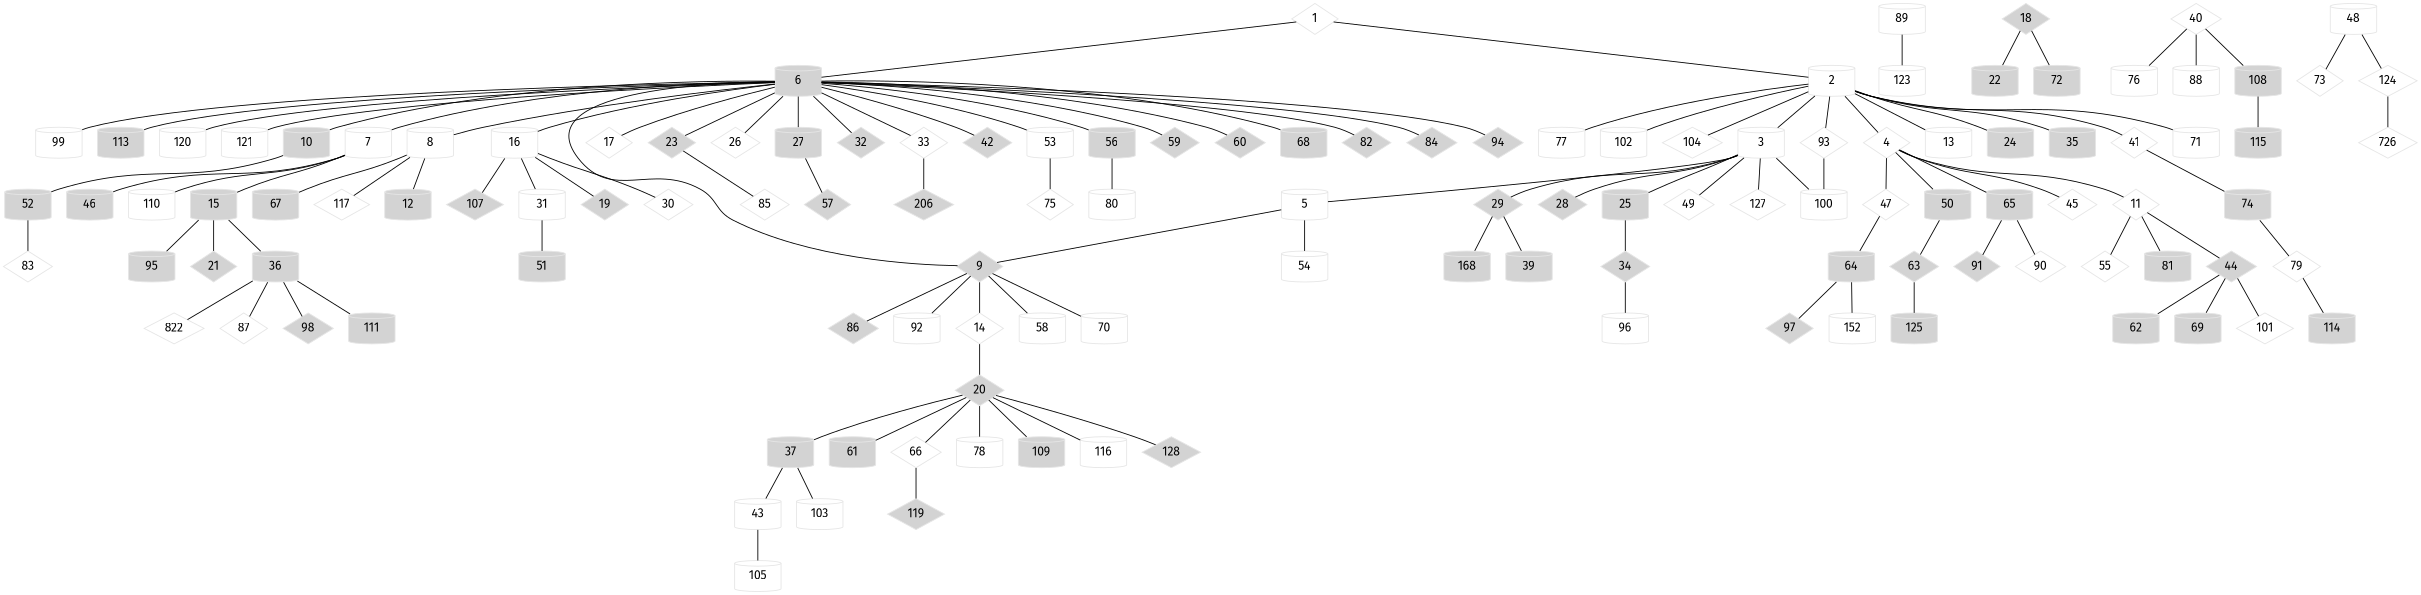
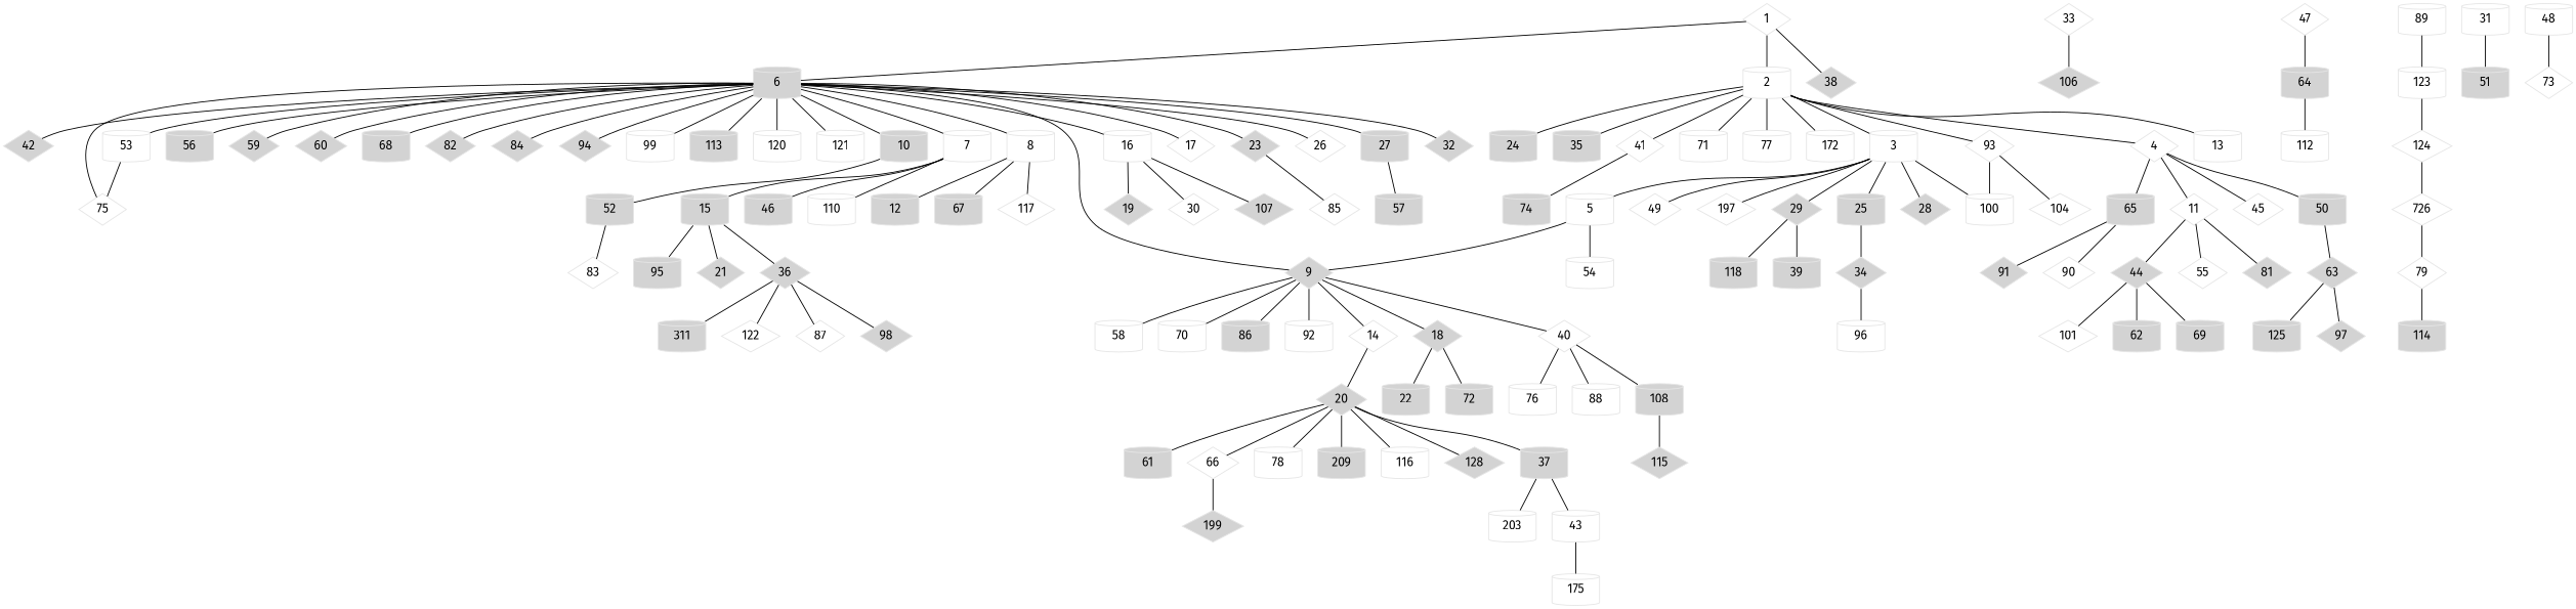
  graph {
    fontname="Fira Sans"
    node [color=gray90 fillcolor=white fontname="Fira Sans" shape=cylinder style=filled]
    edge [fontname="Fira Sans"]
    1 [shape=diamond]
    2
    6 [fillcolor=lightgrey]
+   38 [fillcolor=lightgrey shape=diamond]
    3
    4 [shape=diamond]
    13
    24 [fillcolor=lightgrey]
    35 [fillcolor=lightgrey]
    41 [shape=diamond]
    71
    77
    93 [shape=diamond]
-   102
+   102 [label=172]
    104 [shape=diamond]
    9 [fillcolor=lightgrey shape=diamond]
    7
    8
    10 [fillcolor=lightgrey]
    16
    17 [shape=diamond]
    23 [fillcolor=lightgrey shape=diamond]
    26 [shape=diamond]
    27 [fillcolor=lightgrey]
    32 [fillcolor=lightgrey shape=diamond]
    33 [shape=diamond]
    42 [fillcolor=lightgrey shape=diamond]
    53
    56 [fillcolor=lightgrey]
    59 [fillcolor=lightgrey shape=diamond]
    60 [fillcolor=lightgrey shape=diamond]
    68 [fillcolor=lightgrey]
    82 [fillcolor=lightgrey shape=diamond]
    84 [fillcolor=lightgrey shape=diamond]
    94 [fillcolor=lightgrey shape=diamond]
    99
    113 [fillcolor=lightgrey]
    120
    121
    5
    25 [fillcolor=lightgrey]
    28 [fillcolor=lightgrey shape=diamond]
    29 [fillcolor=lightgrey shape=diamond]
    49 [shape=diamond]
-   127 [shape=diamond]
+   127 [shape=diamond label=197]
    100
    11 [shape=diamond]
    45 [shape=diamond]
    47 [shape=diamond]
    50 [fillcolor=lightgrey]
    65 [fillcolor=lightgrey]
    74 [fillcolor=lightgrey]
    54
    34 [fillcolor=lightgrey shape=diamond]
    39 [fillcolor=lightgrey]
-   118 [fillcolor=lightgrey label=168]
+   118 [fillcolor=lightgrey]
    89
    123
    44 [fillcolor=lightgrey shape=diamond]
    55 [shape=diamond]
-   81 [fillcolor=lightgrey]
+   81 [fillcolor=lightgrey shape=diamond]
    64 [fillcolor=lightgrey]
    63 [fillcolor=lightgrey shape=diamond]
    90 [shape=diamond]
    91 [fillcolor=lightgrey shape=diamond]
    14 [shape=diamond]
    18 [fillcolor=lightgrey shape=diamond]
    40 [shape=diamond]
    58
    70
-   86 [fillcolor=lightgrey shape=diamond]
+   86 [fillcolor=lightgrey]
    92
    15 [fillcolor=lightgrey]
    46 [fillcolor=lightgrey]
    110
    12 [fillcolor=lightgrey]
    67 [fillcolor=lightgrey]
    117 [shape=diamond]
    52 [fillcolor=lightgrey]
    19 [fillcolor=lightgrey shape=diamond]
    30 [shape=diamond]
    31
    107 [fillcolor=lightgrey shape=diamond]
    85 [shape=diamond]
-   57 [fillcolor=lightgrey shape=diamond]
-   106 [fillcolor=lightgrey shape=diamond label=206]
+   57 [fillcolor=lightgrey]
+   106 [fillcolor=lightgrey shape=diamond]
    73 [shape=diamond]
    48
    75 [shape=diamond]
-   80
    21 [fillcolor=lightgrey shape=diamond]
-   36 [fillcolor=lightgrey]
+   36 [fillcolor=lightgrey shape=diamond]
    95 [fillcolor=lightgrey]
    20 [fillcolor=lightgrey shape=diamond]
    22 [fillcolor=lightgrey]
    72 [fillcolor=lightgrey]
    76
    88
    108 [fillcolor=lightgrey]
    83 [shape=diamond]
    62 [fillcolor=lightgrey]
    69 [fillcolor=lightgrey]
    101 [shape=diamond]
    37 [fillcolor=lightgrey]
    61 [fillcolor=lightgrey]
    66 [shape=diamond]
    78
-   109 [fillcolor=lightgrey]
+   109 [fillcolor=lightgrey label=209]
    116
    128 [fillcolor=lightgrey shape=diamond]
    87 [shape=diamond]
    98 [fillcolor=lightgrey shape=diamond]
-   111 [fillcolor=lightgrey]
-   122 [shape=diamond label=822]
+   111 [fillcolor=lightgrey label=311]
+   122 [shape=diamond]
    51 [fillcolor=lightgrey]
    43
-   103
-   119 [fillcolor=lightgrey shape=diamond]
+   103 [label=203]
+   119 [fillcolor=lightgrey shape=diamond label=199]
    96
-   105
-   115 [fillcolor=lightgrey]
+   105 [label=175]
+   115 [fillcolor=lightgrey shape=diamond]
    79 [shape=diamond]
    97 [fillcolor=lightgrey shape=diamond]
-   112 [label=152]
+   112
    125 [fillcolor=lightgrey]
    114 [fillcolor=lightgrey]
    124 [shape=diamond]
    n128 [label=726 shape=diamond]
    1 -- 2
    1 -- 6
+   1 -- 38
    2 -- 3
    2 -- 4
    2 -- 13
    2 -- 24
    2 -- 35
    2 -- 41
    2 -- 71
    2 -- 77
    2 -- 93
    2 -- 102
-   2 -- 104
+   93 -- 104
    6 -- 9
    6 -- 7
    6 -- 8
    6 -- 10
    6 -- 16
    6 -- 17
    6 -- 23
    6 -- 26
    6 -- 27
    6 -- 32
-   6 -- 33
+   6 -- 75
    6 -- 42
    6 -- 53
    6 -- 56
    6 -- 59
    6 -- 60
    6 -- 68
    6 -- 82
    6 -- 84
    6 -- 94
    6 -- 99
    6 -- 113
    6 -- 120
    6 -- 121
    3 -- 5
    3 -- 25
    3 -- 28
    3 -- 29
    3 -- 49
    3 -- 127
    3 -- 100
    4 -- 11
    4 -- 45
-   4 -- 47
    4 -- 50
    4 -- 65
    41 -- 74
    93 -- 100
    9 -- 14
+   9 -- 18
+   9 -- 40
    9 -- 58
    9 -- 70
    9 -- 86
    9 -- 92
    7 -- 15
    7 -- 46
    7 -- 110
    8 -- 12
    8 -- 67
    8 -- 117
    10 -- 52
    16 -- 19
    16 -- 30
-   16 -- 31
    16 -- 107
    23 -- 85
    27 -- 57
    33 -- 106
    53 -- 75
-   56 -- 80
    5 -- 9
    5 -- 54
    25 -- 34
    29 -- 39
    29 -- 118
    11 -- 44
    11 -- 55
    11 -- 81
    47 -- 64
    50 -- 63
    65 -- 90
    65 -- 91
-   74 -- 79
+   n128 -- 79
    34 -- 96
    89 -- 123
-   48 -- 124
+   123 -- 124
    44 -- 62
    44 -- 69
    44 -- 101
-   64 -- 97
+   63 -- 97
    64 -- 112
    63 -- 125
    14 -- 20
    18 -- 22
    18 -- 72
    40 -- 76
    40 -- 88
    40 -- 108
    15 -- 21
    15 -- 36
    15 -- 95
    52 -- 83
    31 -- 51
    48 -- 73
    36 -- 87
    36 -- 98
    36 -- 111
    36 -- 122
    20 -- 37
    20 -- 61
    20 -- 66
    20 -- 78
    20 -- 109
    20 -- 116
    20 -- 128
    108 -- 115
    37 -- 43
    37 -- 103
    66 -- 119
    43 -- 105
    79 -- 114
    124 -- n128
  }
